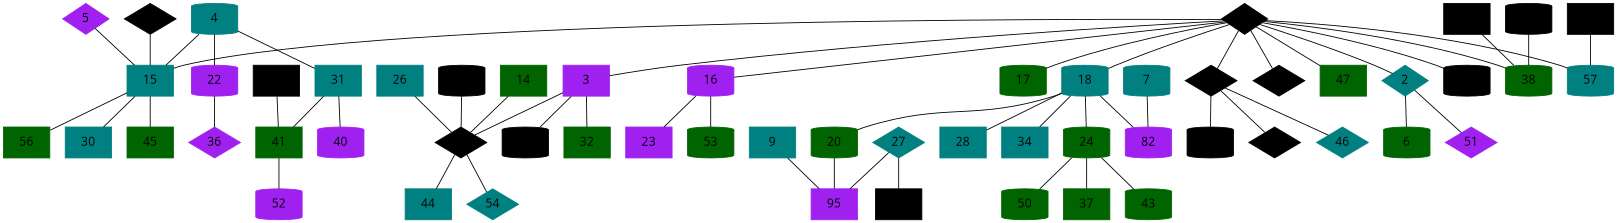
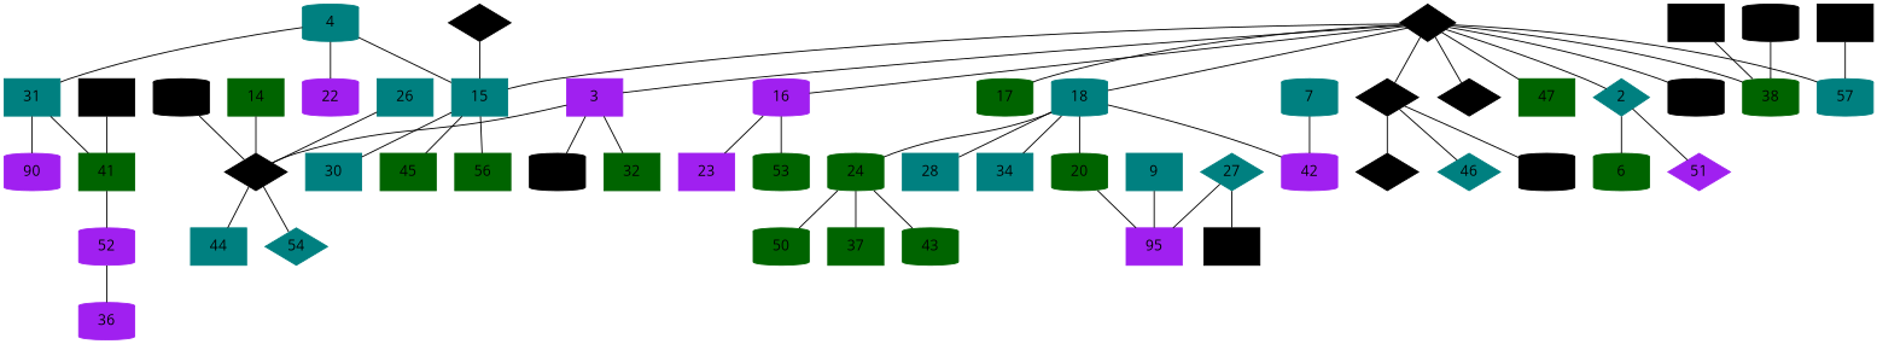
  graph {
    fontname="Open Sans"
    node [color=teal fontname="Open Sans" shape=cylinder style=filled]
    edge [fontname="Open Sans" weight=1.0]
    1 [color=black shape=diamond]
    2 [shape=diamond]
    3 [color=purple shape=box]
    8 [color=black]
    15 [shape=box]
    16 [color=purple]
    17 [color=darkgreen]
    18
    19 [color=black shape=diamond]
    29 [color=black shape=diamond]
    38 [color=darkgreen]
    47 [color=darkgreen shape=box]
    57
    6 [color=darkgreen]
    51 [color=purple shape=diamond]
    12 [color=black]
    32 [color=darkgreen shape=box]
    35 [color=black shape=diamond]
    30 [shape=box]
    45 [color=darkgreen shape=box]
    56 [color=darkgreen shape=box]
    23 [color=purple shape=box]
    53 [color=darkgreen]
-   42 [color=purple label=82]
+   42 [color=purple]
    20 [color=darkgreen]
    24 [color=darkgreen]
    28 [shape=box]
    34 [shape=box]
    25 [color=black shape=diamond]
    46 [shape=diamond]
    48 [color=black]
    44 [shape=box]
    54 [shape=diamond]
    4
    22 [color=purple]
    31 [shape=box]
-   36 [color=purple shape=diamond]
+   36 [color=purple]
    41 [color=darkgreen shape=box]
-   40 [color=purple]
-   5 [color=purple shape=diamond]
+   40 [color=purple label=90]
    7
    n42 [color=purple label=95 shape=box]
    9 [shape=box]
    10 [color=black shape=box]
    11 [color=black shape=diamond]
    13 [color=black]
    14 [color=darkgreen shape=box]
    37 [color=darkgreen shape=box]
    43 [color=darkgreen]
    50 [color=darkgreen]
    21 [color=black shape=box]
    52 [color=purple]
    26 [shape=box]
    27 [shape=diamond]
    49 [color=black shape=box]
    33 [color=black]
    39 [color=black shape=box]
    1 -- 2
    1 -- 3
    1 -- 8
    1 -- 15
    1 -- 16
    1 -- 17
    1 -- 18
    1 -- 19
    1 -- 29
    1 -- 38
    1 -- 47
    1 -- 57
    2 -- 6
    2 -- 51
    3 -- 12
    3 -- 32
    3 -- 35
    15 -- 30
    15 -- 45
    15 -- 56
    16 -- 23
    16 -- 53
    18 -- 42
    18 -- 20
    18 -- 24
    18 -- 28
    18 -- 34
    19 -- 25
    19 -- 46
    19 -- 48
    35 -- 44
    35 -- 54
    20 -- n42
    24 -- 37
    24 -- 43
    24 -- 50
    4 -- 15
    4 -- 22
    4 -- 31
-   22 -- 36
+   52 -- 36
    31 -- 41
    31 -- 40
    41 -- 52
-   5 -- 15
    7 -- 42
    9 -- n42
    10 -- 38
    11 -- 15
    13 -- 35
    14 -- 35
    21 -- 41
    26 -- 35
    27 -- n42
    27 -- 49
    33 -- 38
    39 -- 57
  }
